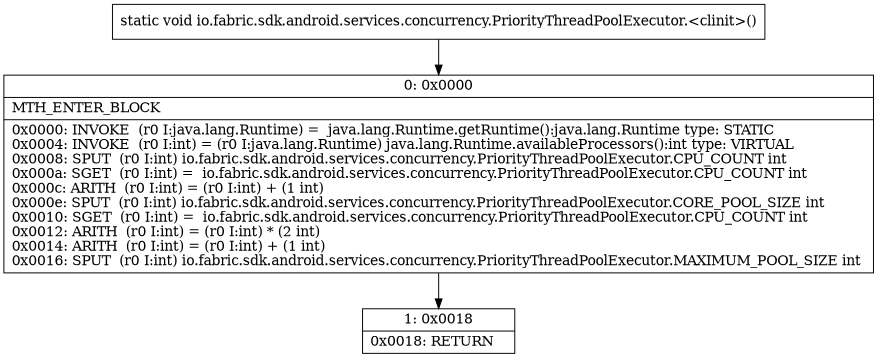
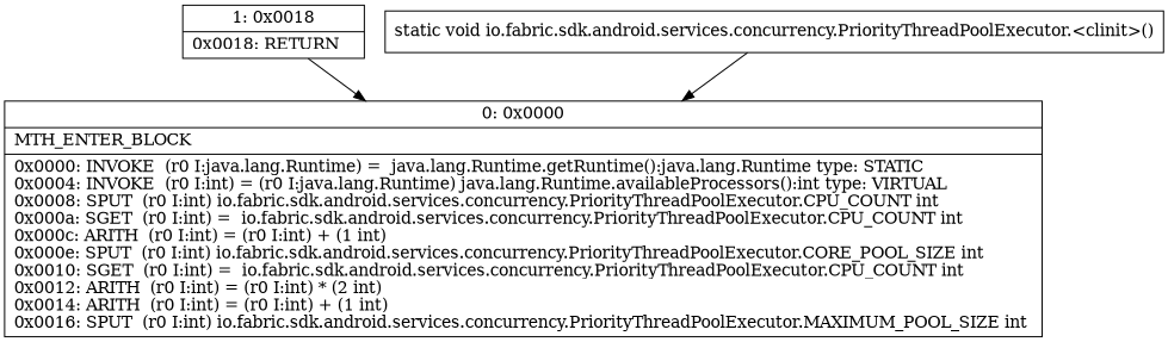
  digraph {
    node [shape=record]
    n1 [label="{0\:\ 0x0000|MTH_ENTER_BLOCK\l|0x0000: INVOKE  (r0 I:java.lang.Runtime) =  java.lang.Runtime.getRuntime():java.lang.Runtime type: STATIC \l0x0004: INVOKE  (r0 I:int) = (r0 I:java.lang.Runtime) java.lang.Runtime.availableProcessors():int type: VIRTUAL \l0x0008: SPUT  (r0 I:int) io.fabric.sdk.android.services.concurrency.PriorityThreadPoolExecutor.CPU_COUNT int \l0x000a: SGET  (r0 I:int) =  io.fabric.sdk.android.services.concurrency.PriorityThreadPoolExecutor.CPU_COUNT int \l0x000c: ARITH  (r0 I:int) = (r0 I:int) + (1 int) \l0x000e: SPUT  (r0 I:int) io.fabric.sdk.android.services.concurrency.PriorityThreadPoolExecutor.CORE_POOL_SIZE int \l0x0010: SGET  (r0 I:int) =  io.fabric.sdk.android.services.concurrency.PriorityThreadPoolExecutor.CPU_COUNT int \l0x0012: ARITH  (r0 I:int) = (r0 I:int) * (2 int) \l0x0014: ARITH  (r0 I:int) = (r0 I:int) + (1 int) \l0x0016: SPUT  (r0 I:int) io.fabric.sdk.android.services.concurrency.PriorityThreadPoolExecutor.MAXIMUM_POOL_SIZE int \l}"]
    n2 [label="{1\:\ 0x0018|0x0018: RETURN   \l}"]
    n3 [label="{static void io.fabric.sdk.android.services.concurrency.PriorityThreadPoolExecutor.\<clinit\>() }"]
-   n1 -> n2
+   n2 -> n1
    n3 -> n1
  }
